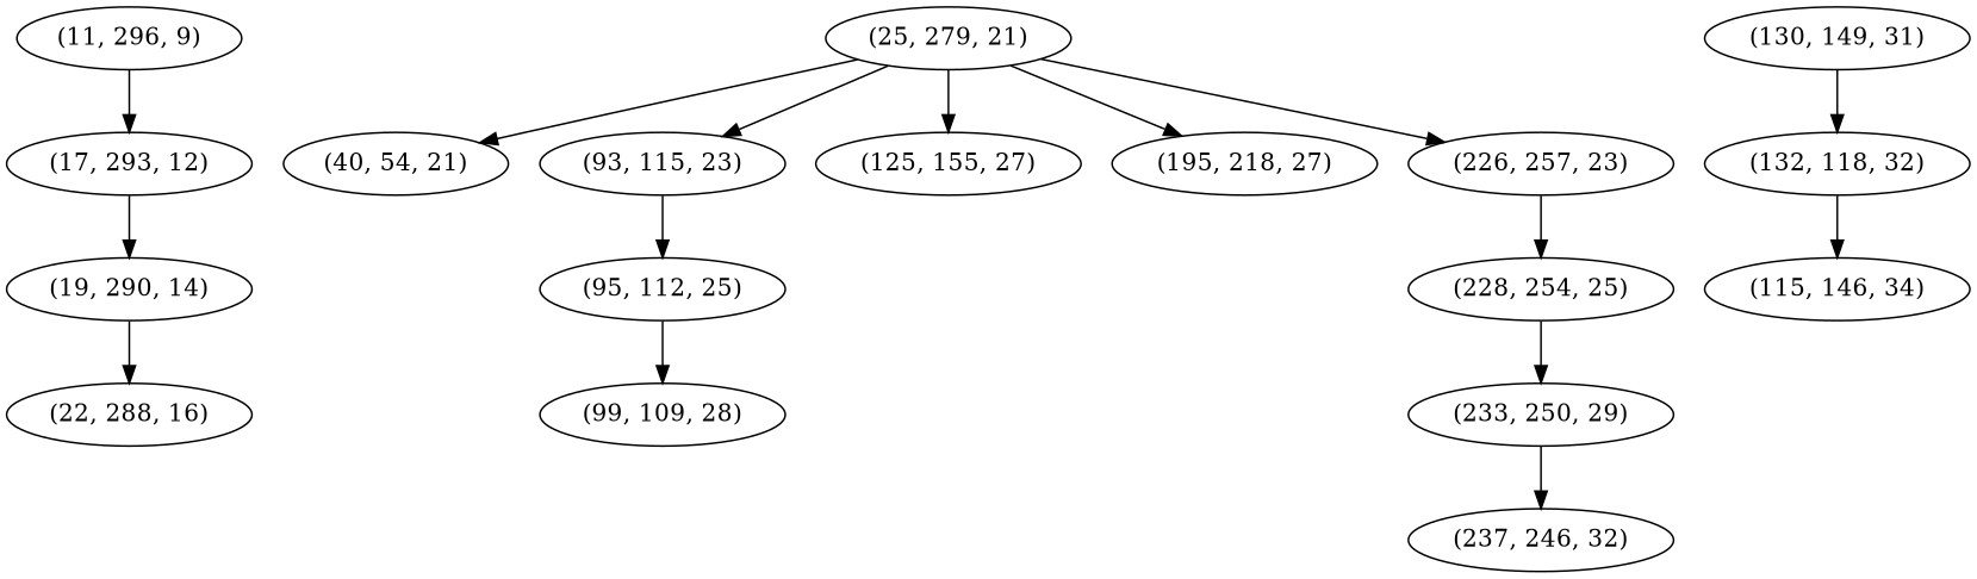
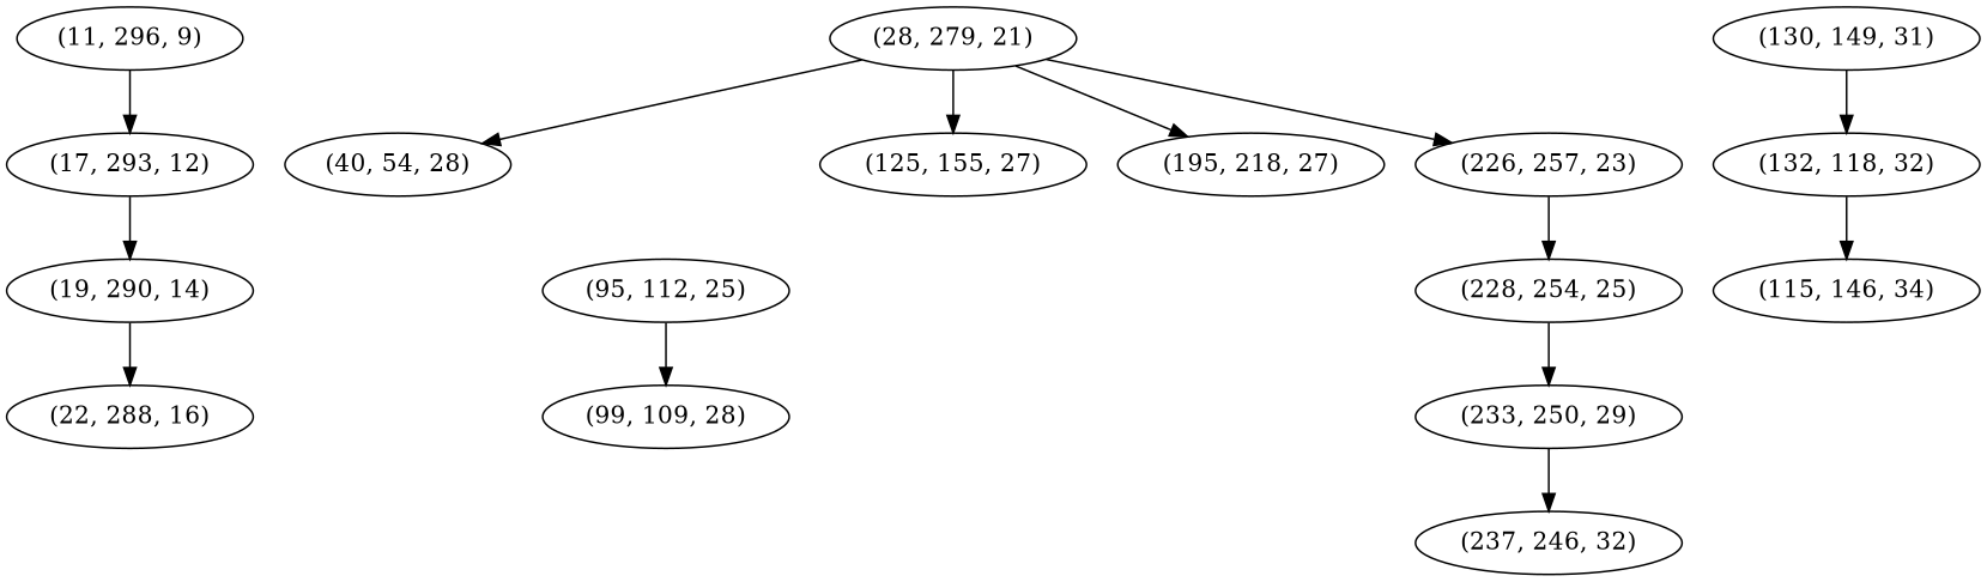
  digraph {
    "(11, 296, 9)"
    "(17, 293, 12)"
    "(19, 290, 14)"
    "(22, 288, 16)"
-   "(28, 279, 21)" [label="(25, 279, 21)"]
-   "(40, 54, 28)" [label="(40, 54, 21)"]
-   "(93, 115, 23)"
+   "(28, 279, 21)"
+   "(40, 54, 28)"
    "(125, 155, 27)"
    "(195, 218, 27)"
    "(226, 257, 23)"
    "(95, 112, 25)"
    "(228, 254, 25)"
    "(99, 109, 28)"
    n14 [label="(132, 118, 32)"]
    "(130, 149, 31)"
    n16 [label="(115, 146, 34)"]
    "(233, 250, 29)"
    "(237, 246, 32)"
    "(11, 296, 9)" -> "(17, 293, 12)"
    "(17, 293, 12)" -> "(19, 290, 14)"
    "(19, 290, 14)" -> "(22, 288, 16)"
    "(28, 279, 21)" -> "(40, 54, 28)"
-   "(28, 279, 21)" -> "(93, 115, 23)"
    "(28, 279, 21)" -> "(125, 155, 27)"
    "(28, 279, 21)" -> "(195, 218, 27)"
    "(28, 279, 21)" -> "(226, 257, 23)"
-   "(93, 115, 23)" -> "(95, 112, 25)"
    "(226, 257, 23)" -> "(228, 254, 25)"
    "(95, 112, 25)" -> "(99, 109, 28)"
    "(228, 254, 25)" -> "(233, 250, 29)"
    n14 -> n16
    "(130, 149, 31)" -> n14
    "(233, 250, 29)" -> "(237, 246, 32)"
  }
